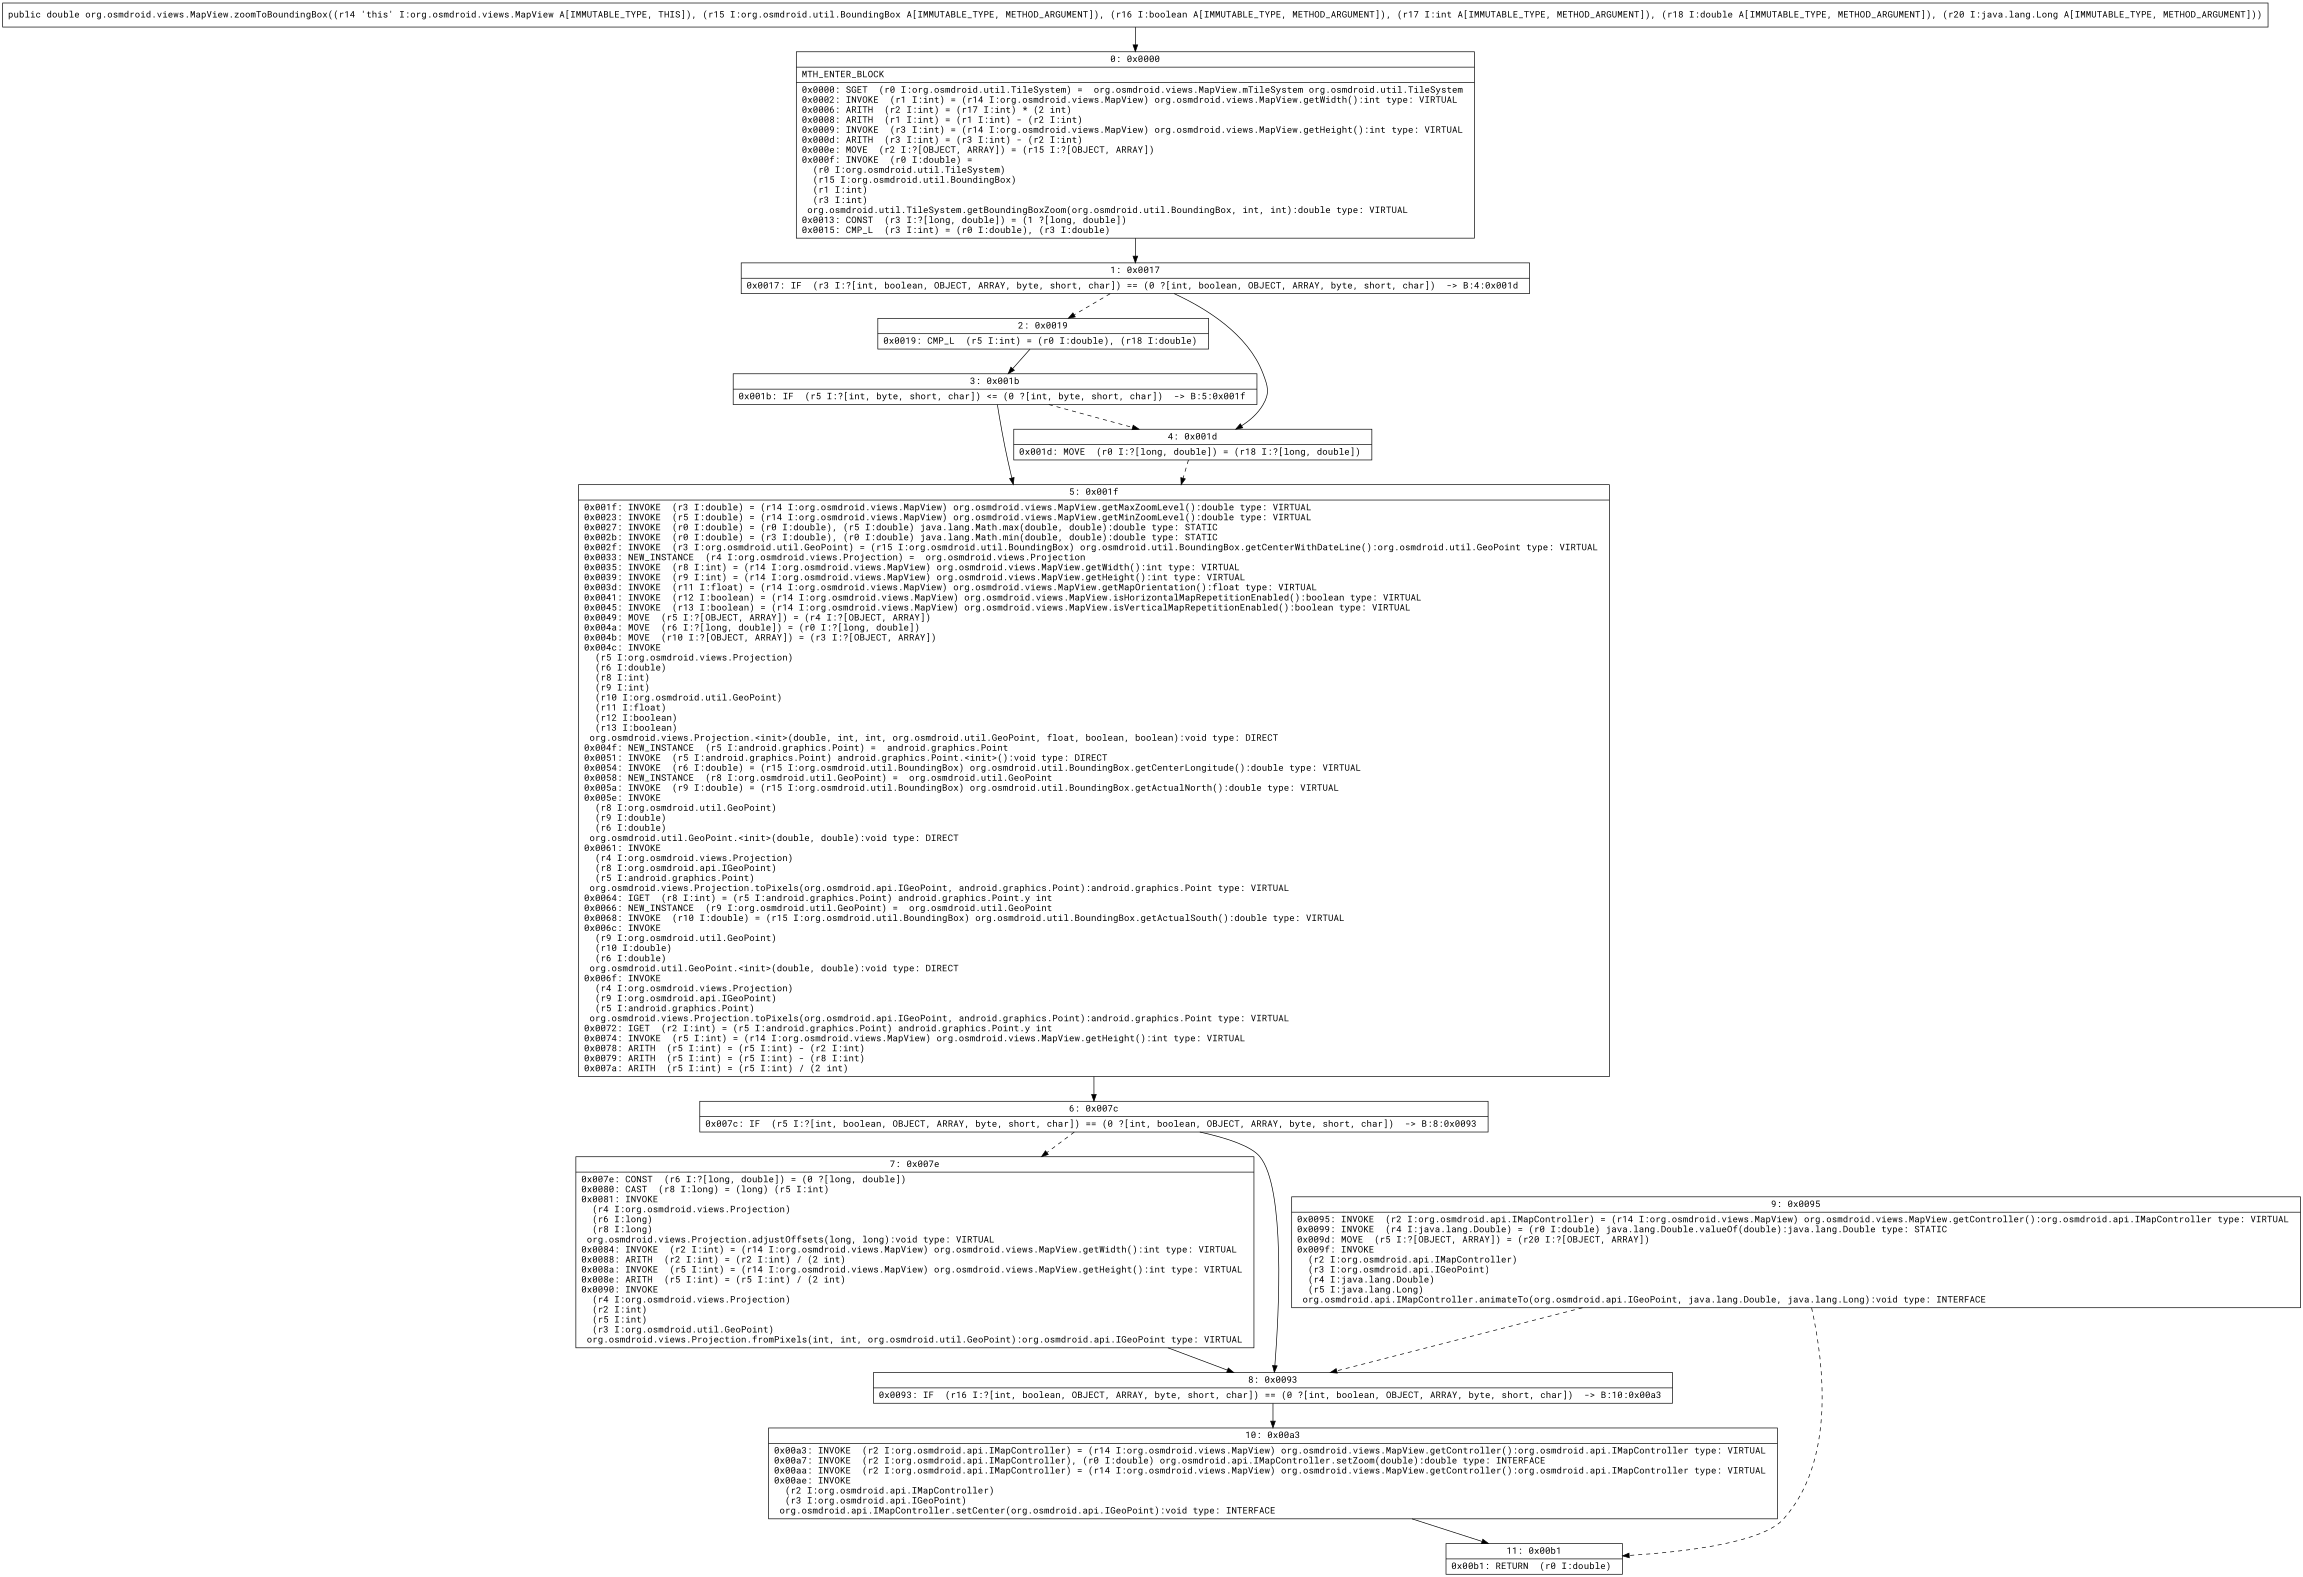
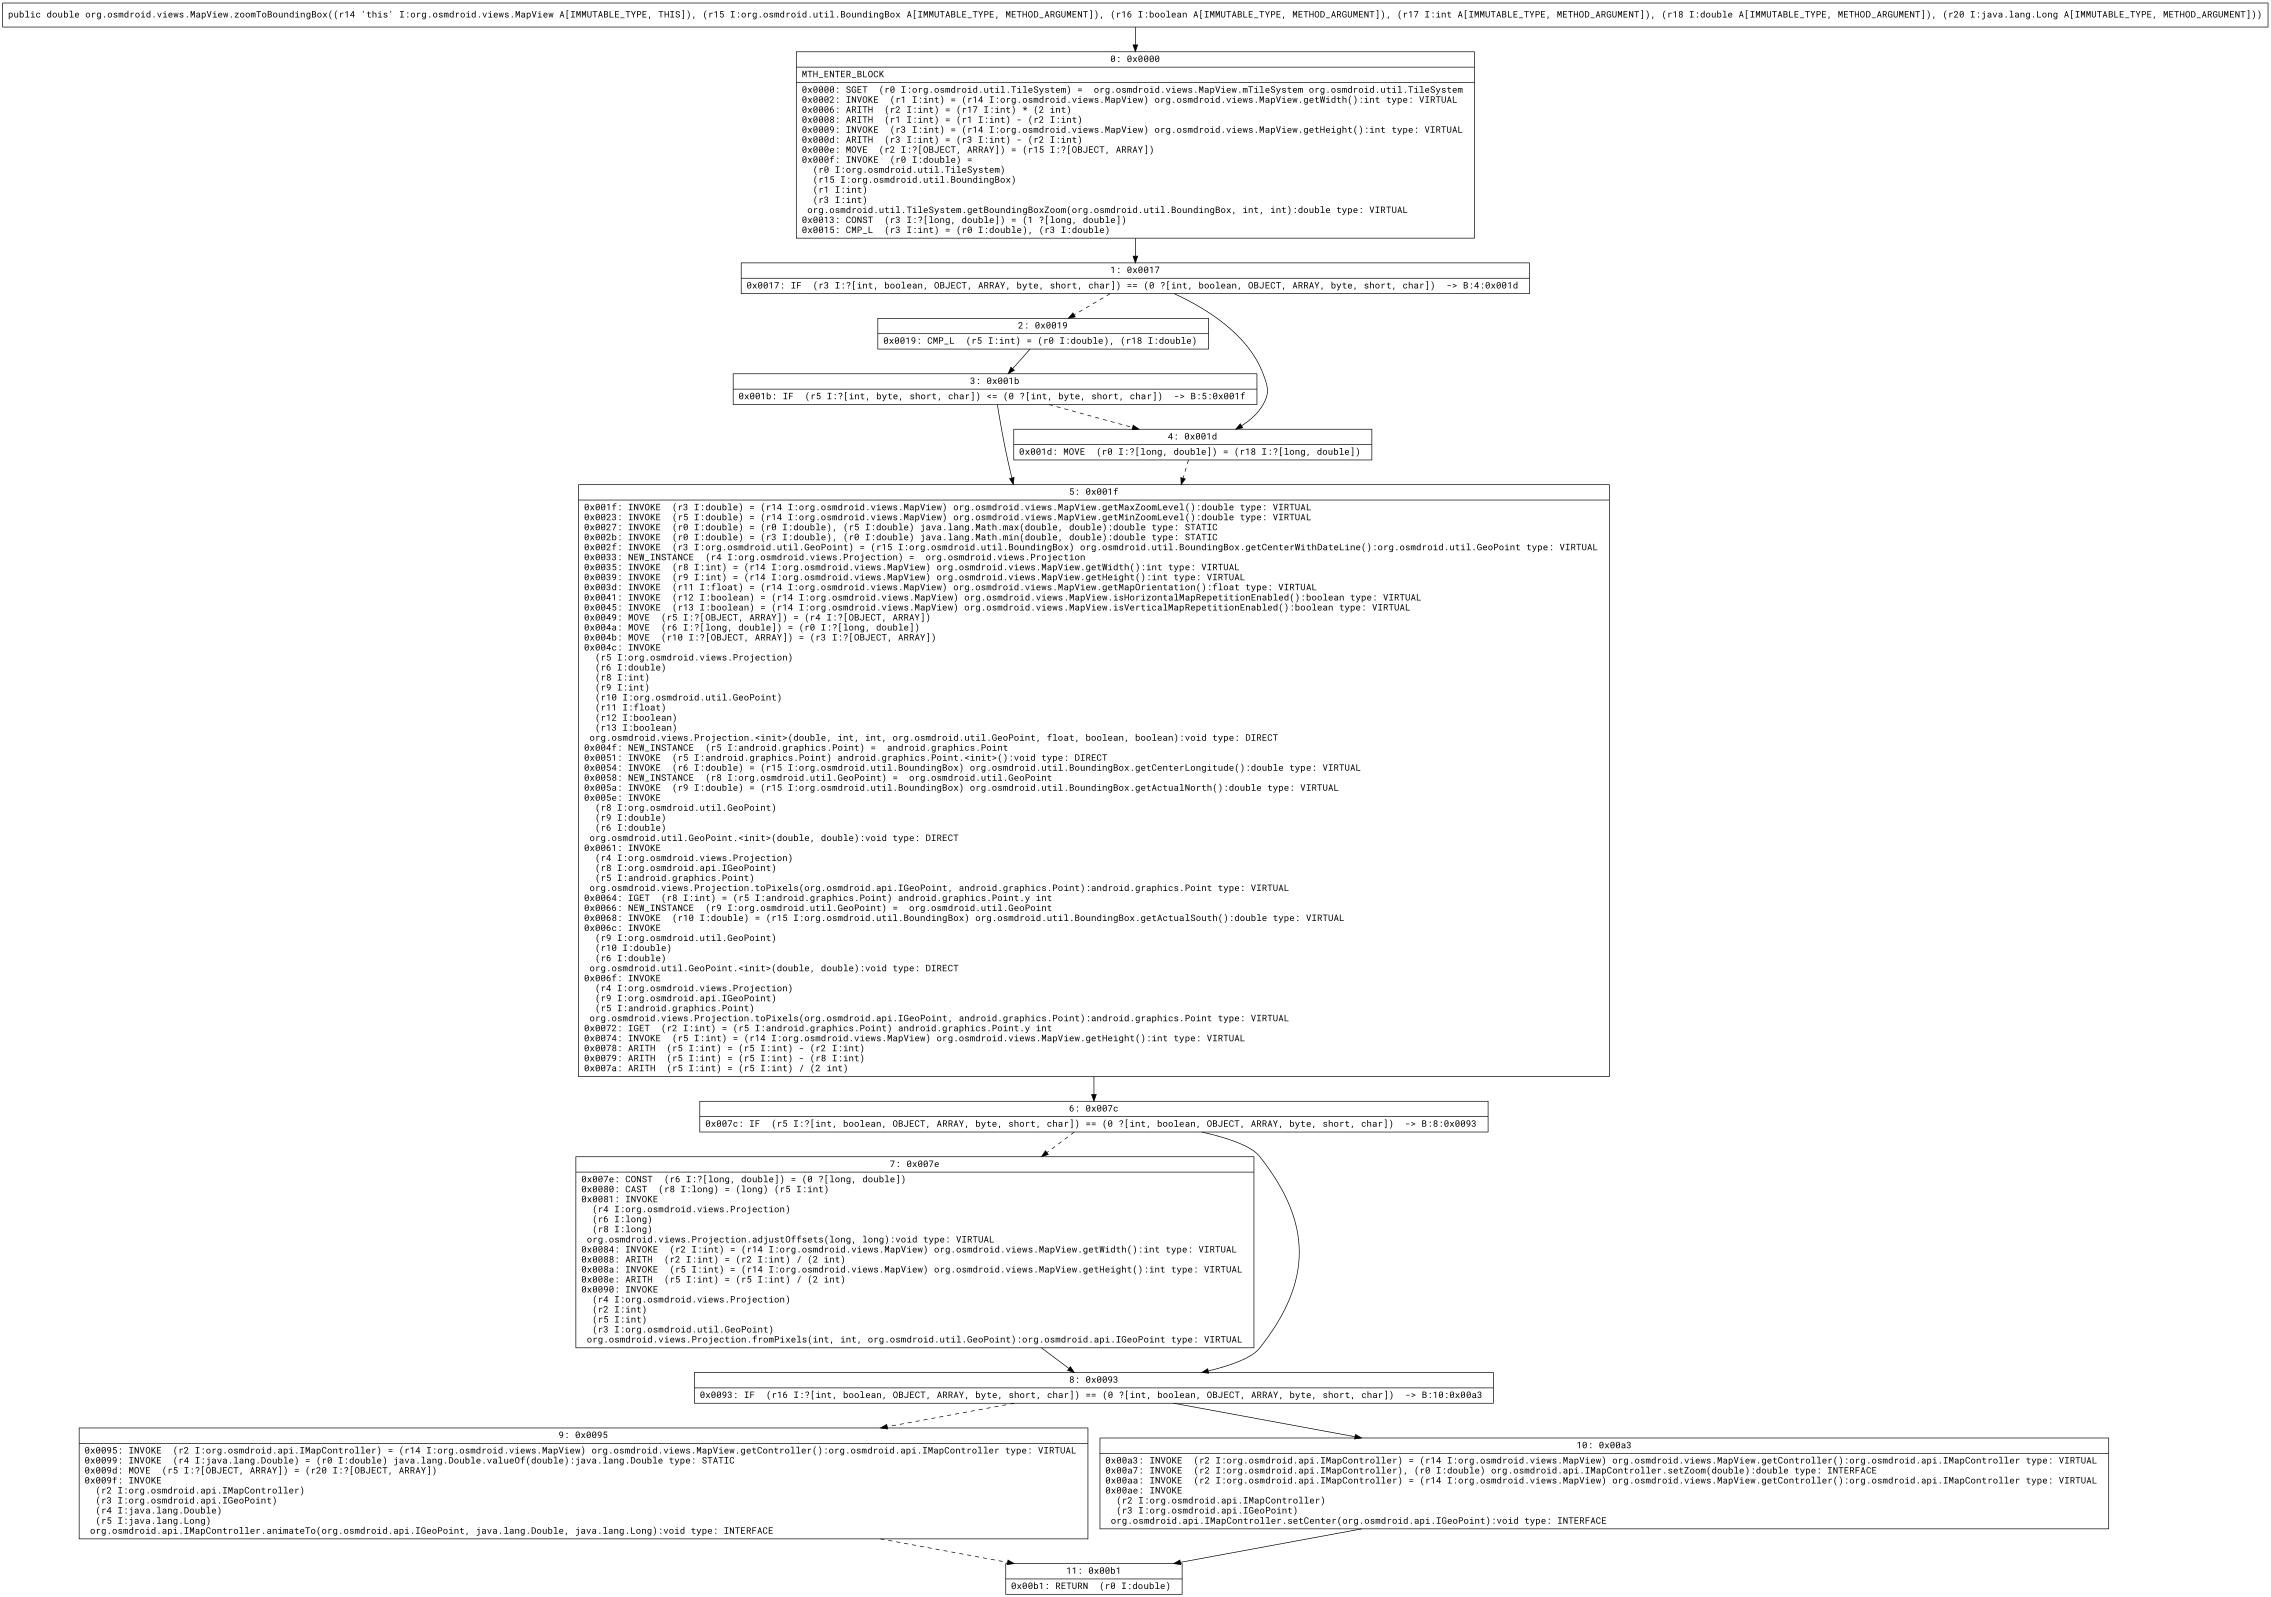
  digraph {
    fontname="Roboto Mono"
    node [fontname="Roboto Mono" shape=record]
    edge [fontname="Roboto Mono"]
    n1 [label="{0\:\ 0x0000|MTH_ENTER_BLOCK\l|0x0000: SGET  (r0 I:org.osmdroid.util.TileSystem) =  org.osmdroid.views.MapView.mTileSystem org.osmdroid.util.TileSystem \l0x0002: INVOKE  (r1 I:int) = (r14 I:org.osmdroid.views.MapView) org.osmdroid.views.MapView.getWidth():int type: VIRTUAL \l0x0006: ARITH  (r2 I:int) = (r17 I:int) * (2 int) \l0x0008: ARITH  (r1 I:int) = (r1 I:int) \- (r2 I:int) \l0x0009: INVOKE  (r3 I:int) = (r14 I:org.osmdroid.views.MapView) org.osmdroid.views.MapView.getHeight():int type: VIRTUAL \l0x000d: ARITH  (r3 I:int) = (r3 I:int) \- (r2 I:int) \l0x000e: MOVE  (r2 I:?[OBJECT, ARRAY]) = (r15 I:?[OBJECT, ARRAY]) \l0x000f: INVOKE  (r0 I:double) = \l  (r0 I:org.osmdroid.util.TileSystem)\l  (r15 I:org.osmdroid.util.BoundingBox)\l  (r1 I:int)\l  (r3 I:int)\l org.osmdroid.util.TileSystem.getBoundingBoxZoom(org.osmdroid.util.BoundingBox, int, int):double type: VIRTUAL \l0x0013: CONST  (r3 I:?[long, double]) = (1 ?[long, double]) \l0x0015: CMP_L  (r3 I:int) = (r0 I:double), (r3 I:double) \l}"]
    n2 [label="{1\:\ 0x0017|0x0017: IF  (r3 I:?[int, boolean, OBJECT, ARRAY, byte, short, char]) == (0 ?[int, boolean, OBJECT, ARRAY, byte, short, char])  \-\> B:4:0x001d \l}"]
    n3 [label="{2\:\ 0x0019|0x0019: CMP_L  (r5 I:int) = (r0 I:double), (r18 I:double) \l}"]
    n4 [label="{4\:\ 0x001d|0x001d: MOVE  (r0 I:?[long, double]) = (r18 I:?[long, double]) \l}"]
    n5 [label="{3\:\ 0x001b|0x001b: IF  (r5 I:?[int, byte, short, char]) \<= (0 ?[int, byte, short, char])  \-\> B:5:0x001f \l}"]
    n6 [label="{5\:\ 0x001f|0x001f: INVOKE  (r3 I:double) = (r14 I:org.osmdroid.views.MapView) org.osmdroid.views.MapView.getMaxZoomLevel():double type: VIRTUAL \l0x0023: INVOKE  (r5 I:double) = (r14 I:org.osmdroid.views.MapView) org.osmdroid.views.MapView.getMinZoomLevel():double type: VIRTUAL \l0x0027: INVOKE  (r0 I:double) = (r0 I:double), (r5 I:double) java.lang.Math.max(double, double):double type: STATIC \l0x002b: INVOKE  (r0 I:double) = (r3 I:double), (r0 I:double) java.lang.Math.min(double, double):double type: STATIC \l0x002f: INVOKE  (r3 I:org.osmdroid.util.GeoPoint) = (r15 I:org.osmdroid.util.BoundingBox) org.osmdroid.util.BoundingBox.getCenterWithDateLine():org.osmdroid.util.GeoPoint type: VIRTUAL \l0x0033: NEW_INSTANCE  (r4 I:org.osmdroid.views.Projection) =  org.osmdroid.views.Projection \l0x0035: INVOKE  (r8 I:int) = (r14 I:org.osmdroid.views.MapView) org.osmdroid.views.MapView.getWidth():int type: VIRTUAL \l0x0039: INVOKE  (r9 I:int) = (r14 I:org.osmdroid.views.MapView) org.osmdroid.views.MapView.getHeight():int type: VIRTUAL \l0x003d: INVOKE  (r11 I:float) = (r14 I:org.osmdroid.views.MapView) org.osmdroid.views.MapView.getMapOrientation():float type: VIRTUAL \l0x0041: INVOKE  (r12 I:boolean) = (r14 I:org.osmdroid.views.MapView) org.osmdroid.views.MapView.isHorizontalMapRepetitionEnabled():boolean type: VIRTUAL \l0x0045: INVOKE  (r13 I:boolean) = (r14 I:org.osmdroid.views.MapView) org.osmdroid.views.MapView.isVerticalMapRepetitionEnabled():boolean type: VIRTUAL \l0x0049: MOVE  (r5 I:?[OBJECT, ARRAY]) = (r4 I:?[OBJECT, ARRAY]) \l0x004a: MOVE  (r6 I:?[long, double]) = (r0 I:?[long, double]) \l0x004b: MOVE  (r10 I:?[OBJECT, ARRAY]) = (r3 I:?[OBJECT, ARRAY]) \l0x004c: INVOKE  \l  (r5 I:org.osmdroid.views.Projection)\l  (r6 I:double)\l  (r8 I:int)\l  (r9 I:int)\l  (r10 I:org.osmdroid.util.GeoPoint)\l  (r11 I:float)\l  (r12 I:boolean)\l  (r13 I:boolean)\l org.osmdroid.views.Projection.\<init\>(double, int, int, org.osmdroid.util.GeoPoint, float, boolean, boolean):void type: DIRECT \l0x004f: NEW_INSTANCE  (r5 I:android.graphics.Point) =  android.graphics.Point \l0x0051: INVOKE  (r5 I:android.graphics.Point) android.graphics.Point.\<init\>():void type: DIRECT \l0x0054: INVOKE  (r6 I:double) = (r15 I:org.osmdroid.util.BoundingBox) org.osmdroid.util.BoundingBox.getCenterLongitude():double type: VIRTUAL \l0x0058: NEW_INSTANCE  (r8 I:org.osmdroid.util.GeoPoint) =  org.osmdroid.util.GeoPoint \l0x005a: INVOKE  (r9 I:double) = (r15 I:org.osmdroid.util.BoundingBox) org.osmdroid.util.BoundingBox.getActualNorth():double type: VIRTUAL \l0x005e: INVOKE  \l  (r8 I:org.osmdroid.util.GeoPoint)\l  (r9 I:double)\l  (r6 I:double)\l org.osmdroid.util.GeoPoint.\<init\>(double, double):void type: DIRECT \l0x0061: INVOKE  \l  (r4 I:org.osmdroid.views.Projection)\l  (r8 I:org.osmdroid.api.IGeoPoint)\l  (r5 I:android.graphics.Point)\l org.osmdroid.views.Projection.toPixels(org.osmdroid.api.IGeoPoint, android.graphics.Point):android.graphics.Point type: VIRTUAL \l0x0064: IGET  (r8 I:int) = (r5 I:android.graphics.Point) android.graphics.Point.y int \l0x0066: NEW_INSTANCE  (r9 I:org.osmdroid.util.GeoPoint) =  org.osmdroid.util.GeoPoint \l0x0068: INVOKE  (r10 I:double) = (r15 I:org.osmdroid.util.BoundingBox) org.osmdroid.util.BoundingBox.getActualSouth():double type: VIRTUAL \l0x006c: INVOKE  \l  (r9 I:org.osmdroid.util.GeoPoint)\l  (r10 I:double)\l  (r6 I:double)\l org.osmdroid.util.GeoPoint.\<init\>(double, double):void type: DIRECT \l0x006f: INVOKE  \l  (r4 I:org.osmdroid.views.Projection)\l  (r9 I:org.osmdroid.api.IGeoPoint)\l  (r5 I:android.graphics.Point)\l org.osmdroid.views.Projection.toPixels(org.osmdroid.api.IGeoPoint, android.graphics.Point):android.graphics.Point type: VIRTUAL \l0x0072: IGET  (r2 I:int) = (r5 I:android.graphics.Point) android.graphics.Point.y int \l0x0074: INVOKE  (r5 I:int) = (r14 I:org.osmdroid.views.MapView) org.osmdroid.views.MapView.getHeight():int type: VIRTUAL \l0x0078: ARITH  (r5 I:int) = (r5 I:int) \- (r2 I:int) \l0x0079: ARITH  (r5 I:int) = (r5 I:int) \- (r8 I:int) \l0x007a: ARITH  (r5 I:int) = (r5 I:int) \/ (2 int) \l}"]
    n7 [label="{6\:\ 0x007c|0x007c: IF  (r5 I:?[int, boolean, OBJECT, ARRAY, byte, short, char]) == (0 ?[int, boolean, OBJECT, ARRAY, byte, short, char])  \-\> B:8:0x0093 \l}"]
    n8 [label="{7\:\ 0x007e|0x007e: CONST  (r6 I:?[long, double]) = (0 ?[long, double]) \l0x0080: CAST  (r8 I:long) = (long) (r5 I:int) \l0x0081: INVOKE  \l  (r4 I:org.osmdroid.views.Projection)\l  (r6 I:long)\l  (r8 I:long)\l org.osmdroid.views.Projection.adjustOffsets(long, long):void type: VIRTUAL \l0x0084: INVOKE  (r2 I:int) = (r14 I:org.osmdroid.views.MapView) org.osmdroid.views.MapView.getWidth():int type: VIRTUAL \l0x0088: ARITH  (r2 I:int) = (r2 I:int) \/ (2 int) \l0x008a: INVOKE  (r5 I:int) = (r14 I:org.osmdroid.views.MapView) org.osmdroid.views.MapView.getHeight():int type: VIRTUAL \l0x008e: ARITH  (r5 I:int) = (r5 I:int) \/ (2 int) \l0x0090: INVOKE  \l  (r4 I:org.osmdroid.views.Projection)\l  (r2 I:int)\l  (r5 I:int)\l  (r3 I:org.osmdroid.util.GeoPoint)\l org.osmdroid.views.Projection.fromPixels(int, int, org.osmdroid.util.GeoPoint):org.osmdroid.api.IGeoPoint type: VIRTUAL \l}"]
    n9 [label="{8\:\ 0x0093|0x0093: IF  (r16 I:?[int, boolean, OBJECT, ARRAY, byte, short, char]) == (0 ?[int, boolean, OBJECT, ARRAY, byte, short, char])  \-\> B:10:0x00a3 \l}"]
    n10 [label="{9\:\ 0x0095|0x0095: INVOKE  (r2 I:org.osmdroid.api.IMapController) = (r14 I:org.osmdroid.views.MapView) org.osmdroid.views.MapView.getController():org.osmdroid.api.IMapController type: VIRTUAL \l0x0099: INVOKE  (r4 I:java.lang.Double) = (r0 I:double) java.lang.Double.valueOf(double):java.lang.Double type: STATIC \l0x009d: MOVE  (r5 I:?[OBJECT, ARRAY]) = (r20 I:?[OBJECT, ARRAY]) \l0x009f: INVOKE  \l  (r2 I:org.osmdroid.api.IMapController)\l  (r3 I:org.osmdroid.api.IGeoPoint)\l  (r4 I:java.lang.Double)\l  (r5 I:java.lang.Long)\l org.osmdroid.api.IMapController.animateTo(org.osmdroid.api.IGeoPoint, java.lang.Double, java.lang.Long):void type: INTERFACE \l}"]
    n11 [label="{10\:\ 0x00a3|0x00a3: INVOKE  (r2 I:org.osmdroid.api.IMapController) = (r14 I:org.osmdroid.views.MapView) org.osmdroid.views.MapView.getController():org.osmdroid.api.IMapController type: VIRTUAL \l0x00a7: INVOKE  (r2 I:org.osmdroid.api.IMapController), (r0 I:double) org.osmdroid.api.IMapController.setZoom(double):double type: INTERFACE \l0x00aa: INVOKE  (r2 I:org.osmdroid.api.IMapController) = (r14 I:org.osmdroid.views.MapView) org.osmdroid.views.MapView.getController():org.osmdroid.api.IMapController type: VIRTUAL \l0x00ae: INVOKE  \l  (r2 I:org.osmdroid.api.IMapController)\l  (r3 I:org.osmdroid.api.IGeoPoint)\l org.osmdroid.api.IMapController.setCenter(org.osmdroid.api.IGeoPoint):void type: INTERFACE \l}"]
    n12 [label="{11\:\ 0x00b1|0x00b1: RETURN  (r0 I:double) \l}"]
    n13 [label="{public double org.osmdroid.views.MapView.zoomToBoundingBox((r14 'this' I:org.osmdroid.views.MapView A[IMMUTABLE_TYPE, THIS]), (r15 I:org.osmdroid.util.BoundingBox A[IMMUTABLE_TYPE, METHOD_ARGUMENT]), (r16 I:boolean A[IMMUTABLE_TYPE, METHOD_ARGUMENT]), (r17 I:int A[IMMUTABLE_TYPE, METHOD_ARGUMENT]), (r18 I:double A[IMMUTABLE_TYPE, METHOD_ARGUMENT]), (r20 I:java.lang.Long A[IMMUTABLE_TYPE, METHOD_ARGUMENT])) }"]
    n1 -> n2
    n2 -> n3 [style=dashed]
    n2 -> n4
    n3 -> n5
    n4 -> n6 [style=dashed]
    n5 -> n4 [style=dashed]
    n5 -> n6
    n6 -> n7
    n7 -> n8 [style=dashed]
    n7 -> n9
    n8 -> n9
-   n10 -> n9 [style=dashed]
+   n9 -> n10 [style=dashed]
    n9 -> n11
    n10 -> n12 [style=dashed]
    n11 -> n12
    n13 -> n1
  }
